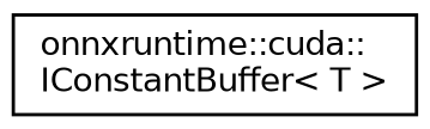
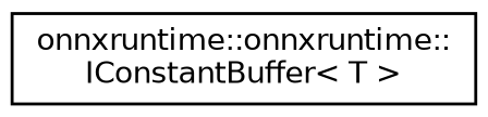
  digraph {
    rankdir=LR
-   n1 [color=black fillcolor=white fontname=Helvetica fontsize=10 height=0.2 label="onnxruntime::cuda::\lIConstantBuffer\< T \>" shape=record style=filled width=0.4]
+   n1 [color=black fillcolor=white fontname=Helvetica fontsize=10 height=0.2 label="onnxruntime::onnxruntime::\lIConstantBuffer\< T \>" shape=record style=filled width=0.4]
  }
